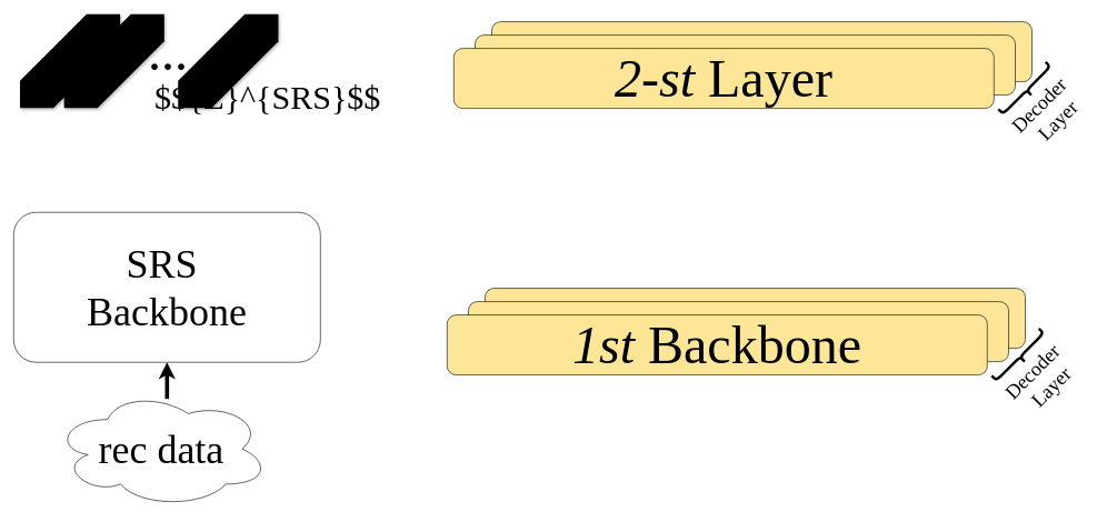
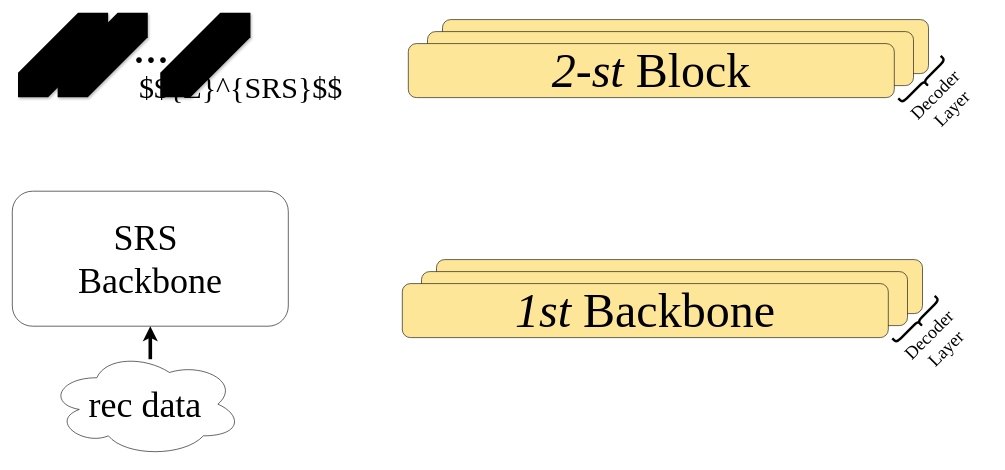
  <mxCell id="0" />
  <mxCell id="1" parent="0" />
  <mxCell id="2" value="" style="rounded=1;whiteSpace=wrap;html=1;fontFamily=Times New Roman;fontSize=80;fillColor=light-dark(#fee699, #ededed);" vertex="1" parent="1"><mxGeometry x="737" y="32" width="810" height="90" as="geometry" /></mxCell>
  <mxCell id="3" value="" style="rounded=1;whiteSpace=wrap;html=1;fontFamily=Times New Roman;fontSize=80;fillColor=light-dark(#fee699, #ededed);" vertex="1" parent="1"><mxGeometry x="712" y="52" width="810" height="90" as="geometry" /></mxCell>
- <mxCell id="4" value="&lt;i&gt;2-st&lt;/i&gt; Layer" style="rounded=1;whiteSpace=wrap;html=1;fontFamily=Times New Roman;fontSize=80;fillColor=light-dark(#fee699, #ededed);" vertex="1" parent="1"><mxGeometry x="680" y="72" width="810" height="90" as="geometry" /></mxCell>
+ <mxCell id="4" value="&lt;i&gt;2-st&lt;/i&gt; Block" style="rounded=1;whiteSpace=wrap;html=1;fontFamily=Times New Roman;fontSize=80;fillColor=light-dark(#fee699, #ededed);" vertex="1" parent="1"><mxGeometry x="680" y="72" width="810" height="90" as="geometry" /></mxCell>
  <mxCell id="5" value="" style="shape=curlyBracket;whiteSpace=wrap;html=1;rounded=1;flipH=1;labelPosition=right;verticalLabelPosition=middle;align=left;verticalAlign=middle;strokeWidth=4;rotation=45;" vertex="1" parent="1"><mxGeometry x="1529.07" y="84.93" width="20" height="100" as="geometry" /></mxCell>
  <mxCell id="6" value="Decoder&amp;nbsp;&lt;br&gt;Layer" style="rounded=1;whiteSpace=wrap;html=1;fontSize=30;fontFamily=Times New Roman;fillColor=none;strokeColor=none;rotation=-45;" vertex="1" parent="1"><mxGeometry x="1493" y="132" width="160" height="70" as="geometry" /></mxCell>
  <mxCell id="7" value="" style="rounded=1;whiteSpace=wrap;html=1;fontFamily=Times New Roman;fontSize=80;fillColor=light-dark(#fee699, #ededed);" vertex="1" parent="1"><mxGeometry x="727" y="432" width="810" height="90" as="geometry" /></mxCell>
  <mxCell id="8" value="" style="rounded=1;whiteSpace=wrap;html=1;fontFamily=Times New Roman;fontSize=80;fillColor=light-dark(#fee699, #ededed);" vertex="1" parent="1"><mxGeometry x="702" y="452" width="810" height="90" as="geometry" /></mxCell>
  <mxCell id="9" value="&lt;i&gt;1st&lt;/i&gt;&amp;nbsp;Backbone" style="rounded=1;whiteSpace=wrap;html=1;fontFamily=Times New Roman;fontSize=80;fillColor=light-dark(#fee699, #ededed);" vertex="1" parent="1"><mxGeometry x="670" y="472" width="810" height="90" as="geometry" /></mxCell>
  <mxCell id="10" value="" style="shape=curlyBracket;whiteSpace=wrap;html=1;rounded=1;flipH=1;labelPosition=right;verticalLabelPosition=middle;align=left;verticalAlign=middle;strokeWidth=4;rotation=45;" vertex="1" parent="1"><mxGeometry x="1519.07" y="484.93" width="20" height="100" as="geometry" /></mxCell>
  <mxCell id="11" value="Decoder&amp;nbsp;&lt;br&gt;Layer" style="rounded=1;whiteSpace=wrap;html=1;fontSize=30;fontFamily=Times New Roman;fillColor=none;strokeColor=none;rotation=-45;" vertex="1" parent="1"><mxGeometry x="1483" y="532" width="160" height="70" as="geometry" /></mxCell>
  <mxCell id="12" value="rec data" style="ellipse;shape=cloud;whiteSpace=wrap;html=1;fontSize=60;fontFamily=Times New Roman;" vertex="1" parent="1"><mxGeometry x="80" y="584.93" width="323" height="176" as="geometry" /></mxCell>
  <mxCell id="13" value="SRS&amp;nbsp;&lt;div&gt;Backbone&lt;/div&gt;" style="rounded=1;whiteSpace=wrap;html=1;fontSize=60;fontFamily=Times New Roman;" vertex="1" parent="1"><mxGeometry x="20" y="318" width="460" height="225" as="geometry" /></mxCell>
  <mxCell id="14" value="" style="endArrow=classic;html=1;rounded=0;entryX=0.5;entryY=1;entryDx=0;entryDy=0;strokeWidth=6;" edge="1" parent="1" target="13"><mxGeometry width="50" height="50" relative="1" as="geometry"><mxPoint x="250" y="598" as="sourcePoint" /><mxPoint x="600" y="958" as="targetPoint" /></mxGeometry></mxCell>
  <mxCell id="15" value="" style="shape=cube;whiteSpace=wrap;html=1;boundedLbl=1;backgroundOutline=1;darkOpacity=0.05;darkOpacity2=0.1;fillColor=light-dark(#FFE6D3,#EDEDED);size=100;flipH=1;shadow=1;strokeColor=none;gradientColor=light-dark(#7EA6E0,#EDEDED);gradientDirection=east;" vertex="1" parent="1"><mxGeometry x="29.47" y="20.53" width="150.28" height="140.88" as="geometry" /></mxCell>
  <mxCell id="16" value="" style="shape=cube;whiteSpace=wrap;html=1;boundedLbl=1;backgroundOutline=1;darkOpacity=0.05;darkOpacity2=0.1;fillColor=light-dark(#FFE6D3,#EDEDED);size=100;flipH=1;shadow=1;strokeColor=none;gradientColor=light-dark(#7EA6E0,#EDEDED);gradientDirection=east;" vertex="1" parent="1"><mxGeometry x="95.5" y="20.53" width="150.28" height="140.88" as="geometry" /></mxCell>
  <mxCell id="17" value="" style="shape=cube;whiteSpace=wrap;html=1;boundedLbl=1;backgroundOutline=1;darkOpacity=0.05;darkOpacity2=0.1;fillColor=light-dark(#FFE6D3,#EDEDED);size=100;flipH=1;shadow=1;strokeColor=none;gradientColor=light-dark(#7EA6E0,#EDEDED);gradientDirection=east;" vertex="1" parent="1"><mxGeometry x="266.63" y="20.53" width="150.28" height="140.88" as="geometry" /></mxCell>
  <mxCell id="18" value="&lt;span style=&quot;text-wrap-mode: nowrap;&quot;&gt;&lt;font style=&quot;font-size: 50px;&quot;&gt;$${E}^{SRS}$$&lt;/font&gt;&lt;/span&gt;" style="rounded=0;whiteSpace=wrap;html=1;fontSize=80;fillColor=none;strokeColor=none;fontFamily=Times New Roman;" vertex="1" parent="1"><mxGeometry x="349.47" y="97.46" width="104.06" height="76" as="geometry" /></mxCell>
  <mxCell id="19" value="..." style="text;html=1;align=center;verticalAlign=middle;resizable=0;points=[];autosize=1;strokeColor=none;fillColor=none;fontSize=80;fontFamily=Times New Roman;" vertex="1" parent="1"><mxGeometry x="210.87" y="20.53" width="80" height="110" as="geometry" /></mxCell>
